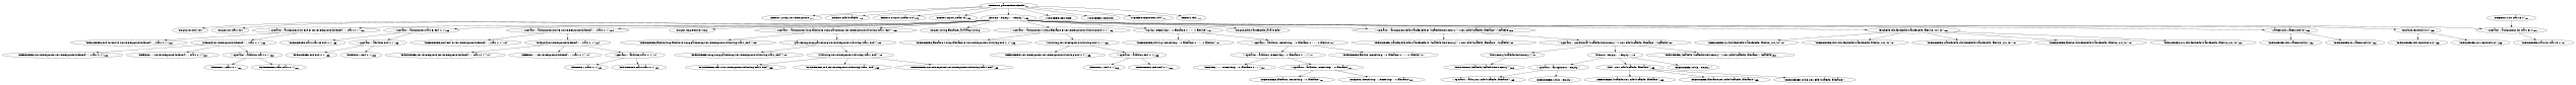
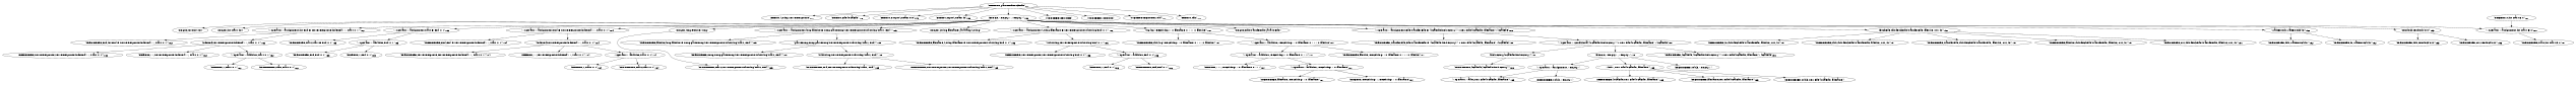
  digraph {
    n1 [label=<(METHOD,parseAndFetchFile)<SUB>177</SUB>>]
    n2 [label=<(PARAM,this)<SUB>177</SUB>>]
    n3 [label=<(PARAM,String serverResponse)<SUB>177</SUB>>]
    n4 [label=<(PARAM,File localFile)<SUB>178</SUB>>]
    n5 [label=<(PARAM,OutputStream out)<SUB>179</SUB>>]
    n6 [label=<(PARAM,InputStream in)<SUB>180</SUB>>]
    n7 [label=<(BLOCK,&lt;empty&gt;,&lt;empty&gt;)<SUB>180</SUB>>]
    n8 [label=<(MODIFIER,PRIVATE)>]
    n9 [label=<(MODIFIER,VIRTUAL)>]
    n10 [label=<(METHOD_RETURN,void)<SUB>177</SUB>>]
    n11 [label=<(LOCAL,int start: int)>]
    n12 [label=<(&lt;operator&gt;.assignment,int start = 0)<SUB>181</SUB>>]
    n13 [label=<(LOCAL,int end: int)>]
    n14 [label=<(&lt;operator&gt;.assignment,int end = serverResponse.indexOf(&quot; &quot;, start + 1))<SUB>182</SUB>>]
    n15 [label=<(&lt;operator&gt;.assignment,start = end + 1)<SUB>183</SUB>>]
    n16 [label=<(&lt;operator&gt;.assignment,end = serverResponse.indexOf(&quot; &quot;, start + 1))<SUB>184</SUB>>]
    n17 [label=<(LOCAL,long filesize: long)>]
    n18 [label=<(&lt;operator&gt;.assignment,long filesize = Long.parseLong(serverResponse.substring(start, end)))<SUB>185</SUB>>]
    n19 [label=<(LOCAL,String filename: java.lang.String)>]
    n20 [label=<(&lt;operator&gt;.assignment,String filename = serverResponse.substring(end + 1))<SUB>186</SUB>>]
    n21 [label=<(log,log(&quot;Receiving: &quot; + filename + &quot; : &quot; + filesize))<SUB>187</SUB>>]
    n22 [label=<(LOCAL,File transferFile: java.io.File)>]
    n23 [label=<(&lt;operator&gt;.assignment,File transferFile = (localFile.isDirectory()) ? new File(localFile, filename) : localFile)<SUB>188</SUB>>]
    n24 [label=<(fetchFile,this.fetchFile(transferFile, filesize, out, in))<SUB>191</SUB>>]
    n25 [label=<(waitForAck,waitForAck(in))<SUB>192</SUB>>]
    n26 [label=<(sendAck,sendAck(out))<SUB>193</SUB>>]
    n27 [label=<(IDENTIFIER,start,int start = 0)<SUB>181</SUB>>]
    n28 [label=<(IDENTIFIER,end,int end = serverResponse.indexOf(&quot; &quot;, start + 1))<SUB>182</SUB>>]
    n29 [label=<(indexOf,serverResponse.indexOf(&quot; &quot;, start + 1))<SUB>182</SUB>>]
    n30 [label=<(IDENTIFIER,start,start = end + 1)<SUB>183</SUB>>]
    n31 [label=<(&lt;operator&gt;.addition,end + 1)<SUB>183</SUB>>]
    n32 [label=<(IDENTIFIER,end,end = serverResponse.indexOf(&quot; &quot;, start + 1))<SUB>184</SUB>>]
    n33 [label=<(indexOf,serverResponse.indexOf(&quot; &quot;, start + 1))<SUB>184</SUB>>]
    n34 [label=<(IDENTIFIER,filesize,long filesize = Long.parseLong(serverResponse.substring(start, end)))<SUB>185</SUB>>]
    n35 [label=<(parseLong,Long.parseLong(serverResponse.substring(start, end)))<SUB>185</SUB>>]
    n36 [label=<(IDENTIFIER,filename,String filename = serverResponse.substring(end + 1))<SUB>186</SUB>>]
    n37 [label=<(substring,serverResponse.substring(end + 1))<SUB>186</SUB>>]
    n38 [label=<(IDENTIFIER,this,log(&quot;Receiving: &quot; + filename + &quot; : &quot; + filesize))<SUB>187</SUB>>]
    n39 [label=<(&lt;operator&gt;.addition,&quot;Receiving: &quot; + filename + &quot; : &quot; + filesize)<SUB>187</SUB>>]
    n40 [label=<(IDENTIFIER,transferFile,File transferFile = (localFile.isDirectory()) ? new File(localFile, filename) : localFile)<SUB>188</SUB>>]
    n41 [label=<(&lt;operator&gt;.conditional,(localFile.isDirectory()) ? new File(localFile, filename) : localFile)<SUB>188</SUB>>]
    n42 [label=<(IDENTIFIER,this,this.fetchFile(transferFile, filesize, out, in))<SUB>191</SUB>>]
    n43 [label=<(IDENTIFIER,transferFile,this.fetchFile(transferFile, filesize, out, in))<SUB>191</SUB>>]
    n44 [label=<(IDENTIFIER,filesize,this.fetchFile(transferFile, filesize, out, in))<SUB>191</SUB>>]
    n45 [label=<(IDENTIFIER,out,this.fetchFile(transferFile, filesize, out, in))<SUB>191</SUB>>]
    n46 [label=<(IDENTIFIER,in,this.fetchFile(transferFile, filesize, out, in))<SUB>191</SUB>>]
    n47 [label=<(IDENTIFIER,this,waitForAck(in))<SUB>192</SUB>>]
    n48 [label=<(IDENTIFIER,in,waitForAck(in))<SUB>192</SUB>>]
    n49 [label=<(IDENTIFIER,this,sendAck(out))<SUB>193</SUB>>]
    n50 [label=<(IDENTIFIER,out,sendAck(out))<SUB>193</SUB>>]
    n51 [label=<(LITERAL,0,int start = 0)<SUB>181</SUB>>]
    n52 [label=<(IDENTIFIER,serverResponse,serverResponse.indexOf(&quot; &quot;, start + 1))<SUB>182</SUB>>]
    n53 [label=<(LITERAL,&quot; &quot;,serverResponse.indexOf(&quot; &quot;, start + 1))<SUB>182</SUB>>]
    n54 [label=<(&lt;operator&gt;.addition,start + 1)<SUB>182</SUB>>]
    n55 [label=<(IDENTIFIER,start,start + 1)<SUB>182</SUB>>]
    n56 [label=<(LITERAL,1,start + 1)<SUB>182</SUB>>]
    n57 [label=<(IDENTIFIER,end,end + 1)<SUB>183</SUB>>]
    n58 [label=<(LITERAL,1,end + 1)<SUB>183</SUB>>]
    n59 [label=<(IDENTIFIER,serverResponse,serverResponse.indexOf(&quot; &quot;, start + 1))<SUB>184</SUB>>]
    n60 [label=<(LITERAL,&quot; &quot;,serverResponse.indexOf(&quot; &quot;, start + 1))<SUB>184</SUB>>]
    n61 [label=<(&lt;operator&gt;.addition,start + 1)<SUB>184</SUB>>]
    n62 [label=<(IDENTIFIER,start,start + 1)<SUB>184</SUB>>]
    n63 [label=<(LITERAL,1,start + 1)<SUB>184</SUB>>]
    n64 [label=<(IDENTIFIER,Long,Long.parseLong(serverResponse.substring(start, end)))<SUB>185</SUB>>]
    n65 [label=<(substring,serverResponse.substring(start, end))<SUB>185</SUB>>]
    n66 [label=<(IDENTIFIER,serverResponse,serverResponse.substring(start, end))<SUB>185</SUB>>]
    n67 [label=<(IDENTIFIER,start,serverResponse.substring(start, end))<SUB>185</SUB>>]
    n68 [label=<(IDENTIFIER,end,serverResponse.substring(start, end))<SUB>185</SUB>>]
    n69 [label=<(IDENTIFIER,serverResponse,serverResponse.substring(end + 1))<SUB>186</SUB>>]
    n70 [label=<(&lt;operator&gt;.addition,end + 1)<SUB>186</SUB>>]
    n71 [label=<(IDENTIFIER,end,end + 1)<SUB>186</SUB>>]
    n72 [label=<(LITERAL,1,end + 1)<SUB>186</SUB>>]
    n73 [label=<(&lt;operator&gt;.addition,&quot;Receiving: &quot; + filename + &quot; : &quot;)<SUB>187</SUB>>]
    n74 [label=<(IDENTIFIER,filesize,&quot;Receiving: &quot; + filename + &quot; : &quot; + filesize)<SUB>187</SUB>>]
    n75 [label=<(&lt;operator&gt;.addition,&quot;Receiving: &quot; + filename)<SUB>187</SUB>>]
    n76 [label=<(LITERAL,&quot; : &quot;,&quot;Receiving: &quot; + filename + &quot; : &quot;)<SUB>187</SUB>>]
    n77 [label=<(LITERAL,&quot;Receiving: &quot;,&quot;Receiving: &quot; + filename)<SUB>187</SUB>>]
    n78 [label=<(IDENTIFIER,filename,&quot;Receiving: &quot; + filename)<SUB>187</SUB>>]
    n79 [label=<(isDirectory,localFile.isDirectory())<SUB>188</SUB>>]
    n80 [label=<(BLOCK,&lt;empty&gt;,&lt;empty&gt;)<SUB>189</SUB>>]
    n81 [label=<(IDENTIFIER,localFile,(localFile.isDirectory()) ? new File(localFile, filename) : localFile)<SUB>190</SUB>>]
    n82 [label=<(IDENTIFIER,localFile,localFile.isDirectory())<SUB>188</SUB>>]
    n83 [label=<(&lt;operator&gt;.assignment,&lt;empty&gt;)>]
    n84 [label=<(&lt;init&gt;,new File(localFile, filename))<SUB>189</SUB>>]
    n85 [label=<(IDENTIFIER,$obj3,&lt;empty&gt;)>]
    n86 [label=<(IDENTIFIER,$obj3,&lt;empty&gt;)>]
    n87 [label=<(&lt;operator&gt;.alloc,new File(localFile, filename))<SUB>189</SUB>>]
    n88 [label=<(IDENTIFIER,$obj3,new File(localFile, filename))>]
    n89 [label=<(IDENTIFIER,localFile,new File(localFile, filename))<SUB>189</SUB>>]
    n90 [label=<(IDENTIFIER,filename,new File(localFile, filename))<SUB>189</SUB>>]
    n1 -> n2
    n1 -> n3
    n1 -> n4
    n1 -> n5
    n1 -> n6
    n1 -> n7
    n1 -> n8
    n1 -> n9
    n1 -> n10
    n7 -> n11
    n7 -> n12
    n7 -> n13
    n7 -> n14
    n7 -> n15
    n7 -> n16
    n7 -> n17
    n7 -> n18
    n7 -> n19
    n7 -> n20
    n7 -> n21
    n7 -> n22
    n7 -> n23
    n7 -> n24
    n7 -> n25
    n7 -> n26
    n12 -> n27
    n14 -> n28
    n14 -> n29
    n15 -> n30
    n15 -> n31
    n16 -> n32
    n16 -> n33
    n18 -> n34
    n18 -> n35
    n20 -> n36
    n20 -> n37
    n21 -> n38
    n21 -> n39
    n23 -> n40
    n23 -> n41
    n24 -> n42
    n24 -> n43
    n24 -> n44
    n24 -> n45
    n24 -> n46
    n25 -> n47
    n25 -> n48
    n26 -> n49
    n26 -> n50
    n29 -> n52
    n29 -> n53
    n29 -> n54
    n31 -> n57
    n31 -> n58
    n33 -> n59
    n33 -> n60
    n33 -> n61
    n35 -> n64
    n35 -> n65
    n37 -> n69
    n37 -> n70
    n39 -> n73
    n39 -> n74
    n41 -> n79
    n41 -> n80
    n41 -> n81
    n51 -> n12
    n54 -> n55
    n54 -> n56
    n61 -> n62
    n61 -> n63
    n65 -> n66
-   n65 -> n67
+   n17 -> n67
    n65 -> n68
    n70 -> n71
    n70 -> n72
    n73 -> n75
    n73 -> n76
    n75 -> n77
    n75 -> n78
    n79 -> n82
    n80 -> n83
    n80 -> n84
    n80 -> n85
    n83 -> n86
    n83 -> n87
    n84 -> n88
    n84 -> n89
    n84 -> n90
  }
